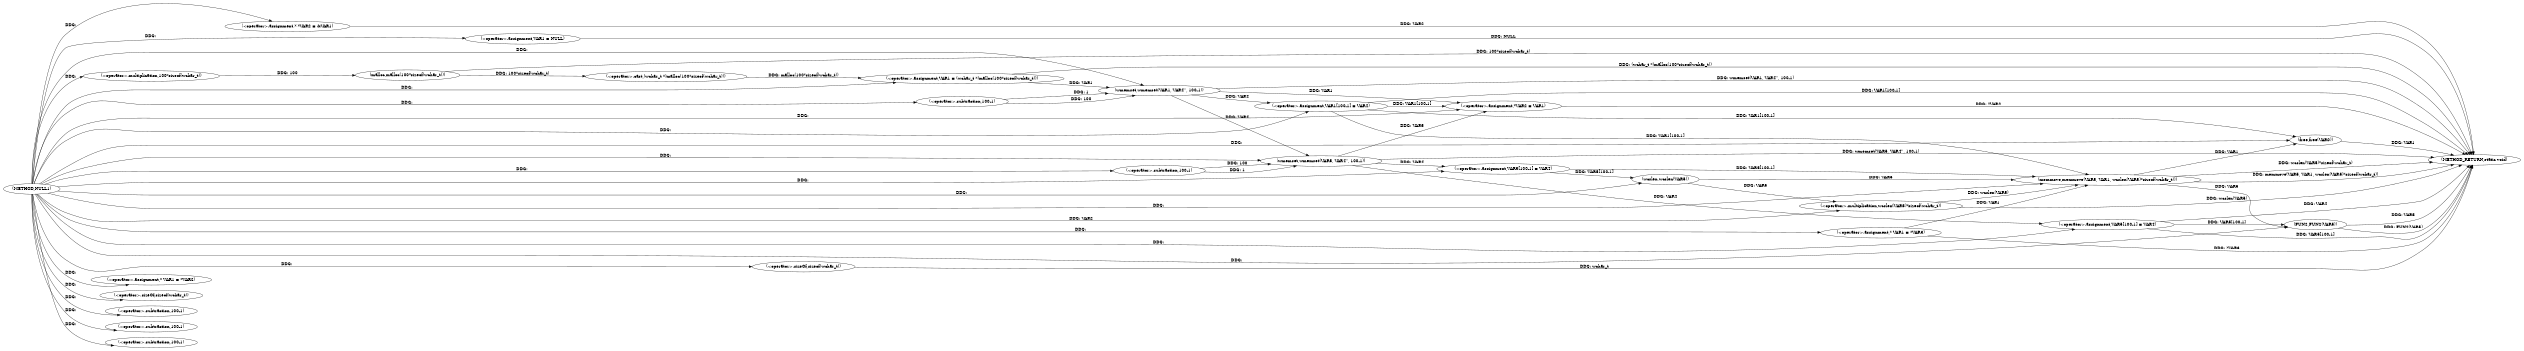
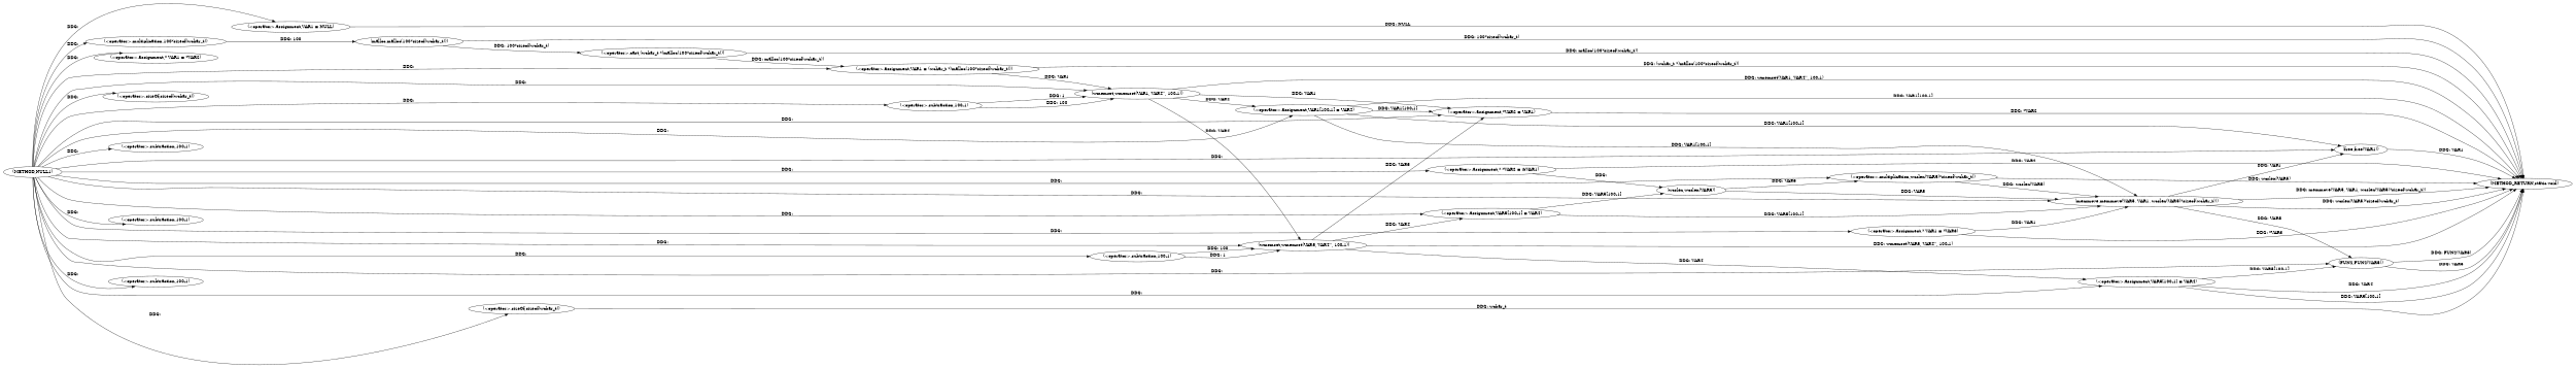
  digraph {
    rankdir=LR
    n1 [label="(METHOD,NULL1)"]
    n2 [label="(<operator>.assignment,* *VAR2 = &VAR1)"]
    n3 [label="(<operator>.assignment,VAR1 = NULL)"]
    n4 [label="(<operator>.assignment,* VAR1 = *VAR2)"]
    n5 [label="(<operator>.assignment,VAR1 = (wchar_t *)malloc(100*sizeof(wchar_t)))"]
    n6 [label="(<operator>.multiplication,100*sizeof(wchar_t))"]
    n7 [label="(<operator>.sizeOf,sizeof(wchar_t))"]
    n8 [label="(wmemset,wmemset(VAR1, VAR4'', 100-1))"]
    n9 [label="(<operator>.subtraction,100-1)"]
    n10 [label="(<operator>.assignment,VAR1[100-1] = VAR4)"]
    n11 [label="(<operator>.subtraction,100-1)"]
    n12 [label="(<operator>.assignment,*VAR2 = VAR1)"]
    n13 [label="(<operator>.assignment,* VAR1 = *VAR3)"]
    n14 [label="(wmemset,wmemset(VAR5, VAR4'', 100-1))"]
    n15 [label="(<operator>.subtraction,100-1)"]
    n16 [label="(<operator>.assignment,VAR5[100-1] = VAR4)"]
    n17 [label="(<operator>.subtraction,100-1)"]
    n18 [label="(memmove,memmove(VAR5, VAR1, wcslen(VAR5)*sizeof(wchar_t)))"]
    n19 [label="(<operator>.multiplication,wcslen(VAR5)*sizeof(wchar_t))"]
    n20 [label="(wcslen,wcslen(VAR5))"]
    n21 [label="(<operator>.sizeOf,sizeof(wchar_t))"]
    n22 [label="(<operator>.assignment,VAR5[100-1] = VAR4)"]
    n23 [label="(<operator>.subtraction,100-1)"]
    n24 [label="(FUN2,FUN2(VAR5))"]
-   n25 [label="(free,free(VAR0))"]
+   n25 [label="(free,free(VAR1))"]
    n26 [label="(METHOD_RETURN,static void)"]
    n27 [label="(malloc,malloc(100*sizeof(wchar_t)))"]
    n28 [label="(<operator>.cast,(wchar_t *)malloc(100*sizeof(wchar_t)))"]
    n1 -> n2 [label="DDG: "]
    n1 -> n3 [label="DDG: "]
    n1 -> n4 [label="DDG: "]
    n1 -> n5 [label="DDG: "]
    n1 -> n6 [label="DDG: "]
    n1 -> n7 [label="DDG: "]
    n1 -> n8 [label="DDG: "]
    n1 -> n9 [label="DDG: "]
    n1 -> n10 [label="DDG: "]
    n1 -> n11 [label="DDG: "]
    n1 -> n12 [label="DDG: "]
    n1 -> n13 [label="DDG: "]
    n1 -> n14 [label="DDG: "]
    n1 -> n15 [label="DDG: "]
    n1 -> n16 [label="DDG: "]
    n1 -> n17 [label="DDG: "]
    n1 -> n18 [label="DDG: "]
-   n1 -> n19 [label="DDG: VAR2"]
-   n1 -> n20 [label="DDG: "]
+   n1 -> n19 [label="DDG: "]
+   n2 -> n20 [label="DDG: "]
    n1 -> n21 [label="DDG: "]
    n1 -> n22 [label="DDG: "]
    n1 -> n23 [label="DDG: "]
    n1 -> n24 [label="DDG: "]
    n1 -> n25 [label="DDG: "]
    n2 -> n26 [label="DDG: VAR2"]
    n3 -> n26 [label="DDG: NULL"]
    n5 -> n8 [label="DDG: VAR1"]
    n5 -> n26 [label="DDG: (wchar_t *)malloc(100*sizeof(wchar_t))"]
    n6 -> n27 [label="DDG: 100"]
    n8 -> n10 [label="DDG: VAR4"]
    n8 -> n12 [label="DDG: VAR1"]
    n8 -> n14 [label="DDG: VAR4"]
    n8 -> n26 [label="DDG: wmemset(VAR1, VAR4'', 100-1)"]
    n9 -> n8 [label="DDG: 100"]
    n9 -> n8 [label="DDG: 1"]
    n10 -> n12 [label="DDG: VAR1[100-1]"]
    n10 -> n18 [label="DDG: VAR1[100-1]"]
    n10 -> n25 [label="DDG: VAR1[100-1]"]
    n10 -> n26 [label="DDG: VAR1[100-1]"]
    n12 -> n26 [label="DDG: *VAR2"]
    n13 -> n18 [label="DDG: VAR1"]
    n13 -> n26 [label="DDG: *VAR3"]
    n14 -> n12 [label="DDG: VAR5"]
    n14 -> n16 [label="DDG: VAR4"]
    n14 -> n22 [label="DDG: VAR4"]
    n14 -> n26 [label="DDG: wmemset(VAR5, VAR4'', 100-1)"]
    n15 -> n14 [label="DDG: 100"]
    n15 -> n14 [label="DDG: 1"]
    n16 -> n18 [label="DDG: VAR5[100-1]"]
    n16 -> n20 [label="DDG: VAR5[100-1]"]
    n18 -> n24 [label="DDG: VAR5"]
    n18 -> n25 [label="DDG: VAR1"]
    n18 -> n26 [label="DDG: memmove(VAR5, VAR1, wcslen(VAR5)*sizeof(wchar_t))"]
    n18 -> n26 [label="DDG: wcslen(VAR5)*sizeof(wchar_t)"]
    n19 -> n18 [label="DDG: wcslen(VAR5)"]
    n19 -> n26 [label="DDG: wcslen(VAR5)"]
    n20 -> n18 [label="DDG: VAR5"]
    n20 -> n19 [label="DDG: VAR5"]
    n21 -> n26 [label="DDG: wchar_t"]
    n22 -> n24 [label="DDG: VAR5[100-1]"]
    n22 -> n26 [label="DDG: VAR5[100-1]"]
    n22 -> n26 [label="DDG: VAR4"]
    n24 -> n26 [label="DDG: VAR5"]
    n24 -> n26 [label="DDG: FUN2(VAR5)"]
    n25 -> n26 [label="DDG: VAR1"]
    n27 -> n26 [label="DDG: 100*sizeof(wchar_t)"]
    n27 -> n28 [label="DDG: 100*sizeof(wchar_t)"]
    n28 -> n5 [label="DDG: malloc(100*sizeof(wchar_t))"]
+   n28 -> n26 [label="DDG: malloc(100*sizeof(wchar_t))"]
  }
